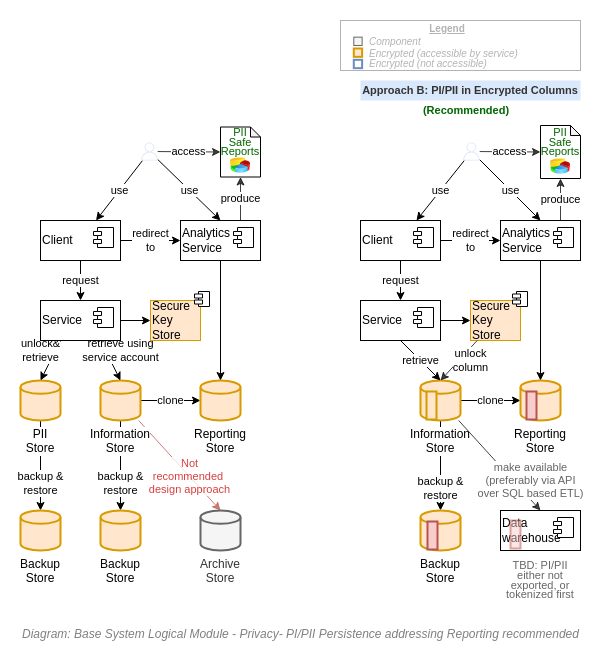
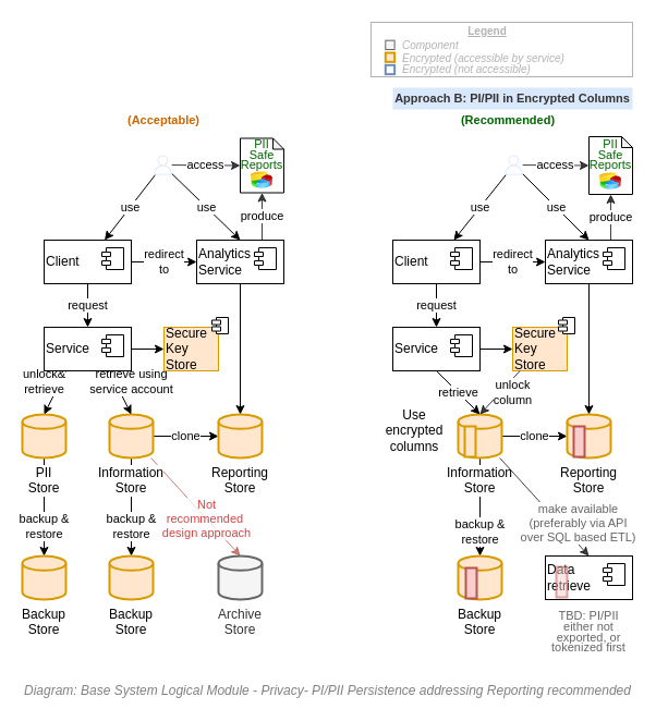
  <mxCell id="0" />
  <mxCell id="1" value="Diagram" parent="0" />
  <mxCell id="2" value="&lt;font color=&quot;#000000&quot;&gt;backup &amp;amp; &lt;br&gt;restore&lt;/font&gt;" style="edgeStyle=none;rounded=0;orthogonalLoop=1;jettySize=auto;html=1;entryX=0.5;entryY=0;entryDx=0;entryDy=0;entryPerimeter=0;endArrow=classic;endFill=1;fontColor=#CC0000;" parent="1" source="3" target="24" edge="1"><mxGeometry x="0.4" relative="1" as="geometry"><mxPoint as="offset" /></mxGeometry></mxCell>
  <mxCell id="3" value="PII Store" style="strokeWidth=2;html=1;shape=mxgraph.flowchart.database;whiteSpace=wrap;align=center;labelPosition=center;verticalLabelPosition=bottom;verticalAlign=top;labelBackgroundColor=#ffffff;fillColor=#ffe6cc;strokeColor=#d79b00;" parent="1" vertex="1"><mxGeometry x="20" y="380" width="40" height="40" as="geometry" /></mxCell>
  <mxCell id="4" value="backup &amp;amp;&lt;br&gt;restore" style="rounded=0;orthogonalLoop=1;jettySize=auto;html=1;entryX=0.5;entryY=0;entryDx=0;entryDy=0;entryPerimeter=0;endArrow=classic;endFill=1;exitX=0.5;exitY=1;exitDx=0;exitDy=0;exitPerimeter=0;" parent="1" source="7" target="8" edge="1"><mxGeometry x="0.4" relative="1" as="geometry"><mxPoint as="offset" /></mxGeometry></mxCell>
  <mxCell id="5" value="clone" style="edgeStyle=none;rounded=0;orthogonalLoop=1;jettySize=auto;html=1;entryX=0;entryY=0.5;entryDx=0;entryDy=0;entryPerimeter=0;endArrow=classic;endFill=1;" parent="1" source="7" target="10" edge="1"><mxGeometry relative="1" as="geometry" /></mxCell>
  <mxCell id="6" value="Not&lt;br&gt;recommended&amp;nbsp;&lt;br&gt;design approach" style="edgeStyle=none;rounded=0;orthogonalLoop=1;jettySize=auto;html=1;entryX=0.5;entryY=0;entryDx=0;entryDy=0;entryPerimeter=0;endArrow=classic;endFill=1;fillColor=#f8cecc;strokeColor=#b85450;fontColor=#CC0000;opacity=75;textOpacity=75;" parent="1" source="7" target="9" edge="1"><mxGeometry x="0.25" relative="1" as="geometry"><mxPoint as="offset" /></mxGeometry></mxCell>
  <mxCell id="7" value="Information&lt;br&gt;Store" style="strokeWidth=2;html=1;shape=mxgraph.flowchart.database;whiteSpace=wrap;align=center;labelPosition=center;verticalLabelPosition=bottom;verticalAlign=top;labelBackgroundColor=#ffffff;fillColor=#ffe6cc;strokeColor=#d79b00;" parent="1" vertex="1"><mxGeometry x="100" y="380" width="40" height="40" as="geometry" /></mxCell>
  <mxCell id="8" value="Backup&lt;br&gt;Store" style="strokeWidth=2;html=1;shape=mxgraph.flowchart.database;whiteSpace=wrap;align=center;labelPosition=center;verticalLabelPosition=bottom;verticalAlign=top;fillColor=#ffe6cc;strokeColor=#d79b00;" parent="1" vertex="1"><mxGeometry x="100" y="510" width="40" height="40" as="geometry" /></mxCell>
  <mxCell id="9" value="Archive Store" style="strokeWidth=2;html=1;shape=mxgraph.flowchart.database;whiteSpace=wrap;align=center;labelPosition=center;verticalLabelPosition=bottom;verticalAlign=top;fillColor=#f5f5f5;strokeColor=#666666;fontColor=#333333;" parent="1" vertex="1"><mxGeometry x="200" y="510" width="40" height="40" as="geometry" /></mxCell>
  <mxCell id="10" value="Reporting&lt;br&gt;Store" style="strokeWidth=2;html=1;shape=mxgraph.flowchart.database;whiteSpace=wrap;align=center;labelPosition=center;verticalLabelPosition=bottom;verticalAlign=top;fillColor=#ffe6cc;strokeColor=#d79b00;" parent="1" vertex="1"><mxGeometry x="200" y="380" width="40" height="40" as="geometry" /></mxCell>
  <mxCell id="11" value="unlock&amp;amp;&lt;br&gt;retrieve" style="edgeStyle=none;rounded=0;orthogonalLoop=1;jettySize=auto;html=1;entryX=0.5;entryY=0;entryDx=0;entryDy=0;entryPerimeter=0;endArrow=classic;endFill=1;exitX=0.25;exitY=1;exitDx=0;exitDy=0;" parent="1" source="14" target="3" edge="1"><mxGeometry x="-0.2" y="-13" relative="1" as="geometry"><mxPoint as="offset" /></mxGeometry></mxCell>
  <mxCell id="12" value="retrieve using &lt;br&gt;service account" style="edgeStyle=none;rounded=0;orthogonalLoop=1;jettySize=auto;html=1;entryX=0.5;entryY=0;entryDx=0;entryDy=0;entryPerimeter=0;endArrow=classic;endFill=1;exitX=0.75;exitY=1;exitDx=0;exitDy=0;" parent="1" source="14" target="7" edge="1"><mxGeometry x="-0.2" y="13" relative="1" as="geometry"><mxPoint as="offset" /></mxGeometry></mxCell>
  <mxCell id="13" style="edgeStyle=none;rounded=0;orthogonalLoop=1;jettySize=auto;html=1;entryX=0;entryY=0.5;entryDx=0;entryDy=0;endArrow=classic;endFill=1;fontColor=#000000;" parent="1" source="14" target="29" edge="1"><mxGeometry relative="1" as="geometry" /></mxCell>
  <mxCell id="14" value="Service" style="html=1;dropTarget=0;align=left;" parent="1" vertex="1"><mxGeometry x="40" y="300" width="80" height="40" as="geometry" /></mxCell>
  <mxCell id="15" value="" style="shape=component;jettyWidth=8;jettyHeight=4;" parent="14" vertex="1"><mxGeometry x="1" width="20" height="20" relative="1" as="geometry"><mxPoint x="-27" y="7" as="offset" /></mxGeometry></mxCell>
  <mxCell id="16" style="edgeStyle=none;rounded=0;orthogonalLoop=1;jettySize=auto;html=1;entryX=0.5;entryY=0;entryDx=0;entryDy=0;entryPerimeter=0;endArrow=classic;endFill=1;" parent="1" source="18" target="10" edge="1"><mxGeometry relative="1" as="geometry" /></mxCell>
  <mxCell id="17" value="produce" style="edgeStyle=none;rounded=0;orthogonalLoop=1;jettySize=auto;html=1;entryX=0.5;entryY=1;entryDx=0;entryDy=0;entryPerimeter=0;endArrow=classic;endFill=1;fontSize=11;opacity=75;exitX=0.75;exitY=0;exitDx=0;exitDy=0;" parent="1" source="18" target="60" edge="1"><mxGeometry relative="1" as="geometry" /></mxCell>
  <mxCell id="18" value="Analytics&lt;br&gt;Service" style="html=1;dropTarget=0;align=left;" parent="1" vertex="1"><mxGeometry x="180" y="220" width="80" height="40" as="geometry" /></mxCell>
  <mxCell id="19" value="" style="shape=component;jettyWidth=8;jettyHeight=4;" parent="18" vertex="1"><mxGeometry x="1" width="20" height="20" relative="1" as="geometry"><mxPoint x="-27" y="7" as="offset" /></mxGeometry></mxCell>
  <mxCell id="20" value="request" style="edgeStyle=none;rounded=0;orthogonalLoop=1;jettySize=auto;html=1;entryX=0.5;entryY=0;entryDx=0;entryDy=0;endArrow=classic;endFill=1;" parent="1" source="22" target="14" edge="1"><mxGeometry relative="1" as="geometry" /></mxCell>
  <mxCell id="21" value="redirect&lt;br&gt;to" style="edgeStyle=none;rounded=0;orthogonalLoop=1;jettySize=auto;html=1;entryX=0;entryY=0.5;entryDx=0;entryDy=0;endArrow=classic;endFill=1;" parent="1" source="22" target="18" edge="1"><mxGeometry relative="1" as="geometry" /></mxCell>
  <mxCell id="22" value="Client" style="html=1;dropTarget=0;align=left;" parent="1" vertex="1"><mxGeometry x="40" y="220" width="80" height="40" as="geometry" /></mxCell>
  <mxCell id="23" value="" style="shape=component;jettyWidth=8;jettyHeight=4;" parent="22" vertex="1"><mxGeometry x="1" width="20" height="20" relative="1" as="geometry"><mxPoint x="-27" y="7" as="offset" /></mxGeometry></mxCell>
  <mxCell id="24" value="Backup&lt;br&gt;Store" style="strokeWidth=2;html=1;shape=mxgraph.flowchart.database;whiteSpace=wrap;align=center;labelPosition=center;verticalLabelPosition=bottom;verticalAlign=top;fillColor=#ffe6cc;strokeColor=#d79b00;" parent="1" vertex="1"><mxGeometry x="20" y="510" width="40" height="40" as="geometry" /></mxCell>
  <mxCell id="25" value="use" style="edgeStyle=none;rounded=0;orthogonalLoop=1;jettySize=auto;html=1;endArrow=classic;endFill=1;" parent="1" source="28" target="22" edge="1"><mxGeometry relative="1" as="geometry" /></mxCell>
  <mxCell id="26" value="use" style="edgeStyle=none;rounded=0;orthogonalLoop=1;jettySize=auto;html=1;entryX=0.5;entryY=0;entryDx=0;entryDy=0;endArrow=classic;endFill=1;fontColor=#000000;" parent="1" source="28" target="18" edge="1"><mxGeometry relative="1" as="geometry" /></mxCell>
  <mxCell id="27" value="access" style="edgeStyle=none;rounded=0;orthogonalLoop=1;jettySize=auto;html=1;entryX=0;entryY=0.5;entryDx=0;entryDy=0;entryPerimeter=0;endArrow=classic;endFill=1;fontSize=11;opacity=75;" parent="1" source="28" target="60" edge="1"><mxGeometry relative="1" as="geometry" /></mxCell>
  <mxCell id="28" value="" style="outlineConnect=0;fillColor=#dae8fc;strokeColor=#6c8ebf;dashed=0;verticalLabelPosition=bottom;verticalAlign=top;align=center;html=1;fontSize=12;fontStyle=0;aspect=fixed;pointerEvents=1;shape=mxgraph.aws4.user;labelBackgroundColor=#ffffff;" parent="1" vertex="1"><mxGeometry x="140" y="142" width="18" height="18" as="geometry" /></mxCell>
  <mxCell id="29" value="Secure &lt;br&gt;Key &lt;br&gt;Store" style="html=1;dropTarget=0;align=left;imageWidth=12;imageHeight=12;imageAspect=1;fillColor=#ffe6cc;strokeColor=#d79b00;" parent="1" vertex="1"><mxGeometry x="150" y="300" width="50" height="40" as="geometry" /></mxCell>
  <mxCell id="30" value="" style="shape=component;jettyWidth=8;jettyHeight=4;aspect=fixed;" parent="29" vertex="1"><mxGeometry x="1" width="15" height="15" relative="1" as="geometry"><mxPoint x="-6" y="-9" as="offset" /></mxGeometry></mxCell>
  <mxCell id="31" value="backup &amp;amp;&lt;br&gt;restore" style="rounded=0;orthogonalLoop=1;jettySize=auto;html=1;entryX=0.5;entryY=0;entryDx=0;entryDy=0;entryPerimeter=0;endArrow=classic;endFill=1;exitX=0.5;exitY=1;exitDx=0;exitDy=0;exitPerimeter=0;" parent="1" source="33" target="34" edge="1"><mxGeometry x="0.5" relative="1" as="geometry"><mxPoint as="offset" /></mxGeometry></mxCell>
  <mxCell id="32" value="clone" style="edgeStyle=none;rounded=0;orthogonalLoop=1;jettySize=auto;html=1;entryX=0;entryY=0.5;entryDx=0;entryDy=0;entryPerimeter=0;endArrow=classic;endFill=1;" parent="1" source="33" target="35" edge="1"><mxGeometry relative="1" as="geometry" /></mxCell>
  <mxCell id="33" value="Information&lt;br&gt;Store" style="strokeWidth=2;html=1;shape=mxgraph.flowchart.database;whiteSpace=wrap;align=center;labelPosition=center;verticalLabelPosition=bottom;verticalAlign=top;labelBackgroundColor=#ffffff;fillColor=#ffe6cc;strokeColor=#d79b00;" parent="1" vertex="1"><mxGeometry x="420" y="380" width="40" height="40" as="geometry" /></mxCell>
  <mxCell id="34" value="Backup&lt;br&gt;Store" style="strokeWidth=2;html=1;shape=mxgraph.flowchart.database;whiteSpace=wrap;align=center;labelPosition=center;verticalLabelPosition=bottom;verticalAlign=top;fillColor=#ffe6cc;strokeColor=#d79b00;" parent="1" vertex="1"><mxGeometry x="420" y="510" width="40" height="40" as="geometry" /></mxCell>
  <mxCell id="35" value="Reporting&lt;br&gt;Store" style="strokeWidth=2;html=1;shape=mxgraph.flowchart.database;whiteSpace=wrap;align=center;labelPosition=center;verticalLabelPosition=bottom;verticalAlign=top;fillColor=#ffe6cc;strokeColor=#d79b00;" parent="1" vertex="1"><mxGeometry x="520" y="380" width="40" height="40" as="geometry" /></mxCell>
  <mxCell id="36" value="retrieve" style="edgeStyle=none;rounded=0;orthogonalLoop=1;jettySize=auto;html=1;entryX=0.5;entryY=0;entryDx=0;entryDy=0;entryPerimeter=0;endArrow=classic;endFill=1;exitX=0.5;exitY=1;exitDx=0;exitDy=0;" parent="1" source="38" target="33" edge="1"><mxGeometry relative="1" as="geometry" /></mxCell>
  <mxCell id="37" style="edgeStyle=none;rounded=0;orthogonalLoop=1;jettySize=auto;html=1;entryX=0;entryY=0.5;entryDx=0;entryDy=0;endArrow=classic;endFill=1;fontColor=#000000;" parent="1" source="38" target="52" edge="1"><mxGeometry relative="1" as="geometry" /></mxCell>
  <mxCell id="38" value="Service" style="html=1;dropTarget=0;align=left;" parent="1" vertex="1"><mxGeometry x="360" y="300" width="80" height="40" as="geometry" /></mxCell>
  <mxCell id="39" value="" style="shape=component;jettyWidth=8;jettyHeight=4;" parent="38" vertex="1"><mxGeometry x="1" width="20" height="20" relative="1" as="geometry"><mxPoint x="-27" y="7" as="offset" /></mxGeometry></mxCell>
  <mxCell id="40" style="edgeStyle=none;rounded=0;orthogonalLoop=1;jettySize=auto;html=1;entryX=0.5;entryY=0;entryDx=0;entryDy=0;entryPerimeter=0;endArrow=classic;endFill=1;" parent="1" source="42" target="35" edge="1"><mxGeometry relative="1" as="geometry" /></mxCell>
  <mxCell id="41" value="produce" style="edgeStyle=none;rounded=0;orthogonalLoop=1;jettySize=auto;html=1;entryX=0.5;entryY=1;entryDx=0;entryDy=0;entryPerimeter=0;endArrow=classic;endFill=1;fontSize=11;opacity=75;exitX=0.75;exitY=0;exitDx=0;exitDy=0;" parent="1" source="42" target="62" edge="1"><mxGeometry relative="1" as="geometry" /></mxCell>
  <mxCell id="42" value="Analytics&lt;br&gt;Service" style="html=1;dropTarget=0;align=left;" parent="1" vertex="1"><mxGeometry x="500" y="220" width="80" height="40" as="geometry" /></mxCell>
  <mxCell id="43" value="" style="shape=component;jettyWidth=8;jettyHeight=4;" parent="42" vertex="1"><mxGeometry x="1" width="20" height="20" relative="1" as="geometry"><mxPoint x="-27" y="7" as="offset" /></mxGeometry></mxCell>
  <mxCell id="44" value="request" style="edgeStyle=none;rounded=0;orthogonalLoop=1;jettySize=auto;html=1;entryX=0.5;entryY=0;entryDx=0;entryDy=0;endArrow=classic;endFill=1;" parent="1" source="46" target="38" edge="1"><mxGeometry relative="1" as="geometry" /></mxCell>
  <mxCell id="45" value="redirect&lt;br&gt;to" style="edgeStyle=none;rounded=0;orthogonalLoop=1;jettySize=auto;html=1;entryX=0;entryY=0.5;entryDx=0;entryDy=0;endArrow=classic;endFill=1;" parent="1" source="46" target="42" edge="1"><mxGeometry relative="1" as="geometry" /></mxCell>
  <mxCell id="46" value="Client" style="html=1;dropTarget=0;align=left;" parent="1" vertex="1"><mxGeometry x="360" y="220" width="80" height="40" as="geometry" /></mxCell>
  <mxCell id="47" value="" style="shape=component;jettyWidth=8;jettyHeight=4;" parent="46" vertex="1"><mxGeometry x="1" width="20" height="20" relative="1" as="geometry"><mxPoint x="-27" y="7" as="offset" /></mxGeometry></mxCell>
  <mxCell id="48" value="use" style="edgeStyle=none;rounded=0;orthogonalLoop=1;jettySize=auto;html=1;endArrow=classic;endFill=1;" parent="1" source="51" target="46" edge="1"><mxGeometry relative="1" as="geometry" /></mxCell>
  <mxCell id="49" value="use" style="edgeStyle=none;rounded=0;orthogonalLoop=1;jettySize=auto;html=1;entryX=0.5;entryY=0;entryDx=0;entryDy=0;endArrow=classic;endFill=1;fontColor=#000000;" parent="1" source="51" target="42" edge="1"><mxGeometry relative="1" as="geometry" /></mxCell>
  <mxCell id="50" value="access" style="edgeStyle=none;rounded=0;orthogonalLoop=1;jettySize=auto;html=1;entryX=0;entryY=0.5;entryDx=0;entryDy=0;entryPerimeter=0;endArrow=classic;endFill=1;fontSize=11;opacity=75;" parent="1" source="51" target="62" edge="1"><mxGeometry relative="1" as="geometry" /></mxCell>
  <mxCell id="51" value="" style="outlineConnect=0;fillColor=#dae8fc;strokeColor=#6c8ebf;dashed=0;verticalLabelPosition=bottom;verticalAlign=top;align=center;html=1;fontSize=12;fontStyle=0;aspect=fixed;pointerEvents=1;shape=mxgraph.aws4.user;labelBackgroundColor=#ffffff;" parent="1" vertex="1"><mxGeometry x="462" y="142" width="18" height="18" as="geometry" /></mxCell>
  <mxCell id="52" value="Secure &lt;br&gt;Key &lt;br&gt;Store" style="html=1;dropTarget=0;align=left;imageWidth=12;imageHeight=12;imageAspect=1;fillColor=#ffe6cc;strokeColor=#d79b00;" parent="1" vertex="1"><mxGeometry x="470" y="300" width="50" height="40" as="geometry" /></mxCell>
  <mxCell id="53" value="" style="shape=component;jettyWidth=8;jettyHeight=4;aspect=fixed;" parent="52" vertex="1"><mxGeometry x="1" width="15" height="15" relative="1" as="geometry"><mxPoint x="-8" y="-9" as="offset" /></mxGeometry></mxCell>
  <mxCell id="54" value="" style="rounded=0;whiteSpace=wrap;html=1;labelBackgroundColor=#ffffff;align=left;fillColor=#ffe6cc;strokeColor=#d79b00;strokeWidth=2;" parent="1" vertex="1"><mxGeometry x="426" y="391" width="10" height="28" as="geometry" /></mxCell>
+ <mxCell id="55" value="Use encrypted&lt;br&gt;columns" style="text;html=1;strokeColor=none;fillColor=none;align=center;verticalAlign=middle;whiteSpace=wrap;rounded=0;labelBackgroundColor=#ffffff;fontColor=#000000;" parent="1" vertex="1"><mxGeometry x="360" y="380" width="40" height="30" as="geometry" /></mxCell>
  <mxCell id="56" value="" style="rounded=0;whiteSpace=wrap;html=1;labelBackgroundColor=#ffffff;align=left;fillColor=#f8cecc;strokeColor=#b85450;strokeWidth=2;" parent="1" vertex="1"><mxGeometry x="526" y="391" width="10" height="28" as="geometry" /></mxCell>
  <mxCell id="57" value="&lt;font style=&quot;font-size: 11px&quot;&gt;Approach B: PI/PII in Encrypted Columns&lt;/font&gt;" style="rounded=0;whiteSpace=wrap;html=1;labelBackgroundColor=none;fontColor=#333333;align=center;fillColor=#dae8fc;strokeColor=none;fontStyle=1;" parent="1" vertex="1"><mxGeometry x="360" y="80" width="220" height="20" as="geometry" /></mxCell>
  <mxCell id="58" value="(Recommended)" style="text;html=1;strokeColor=none;fillColor=none;align=center;verticalAlign=middle;whiteSpace=wrap;rounded=0;labelBackgroundColor=none;fontSize=11;fontStyle=1;fontColor=#006600;" parent="1" vertex="1"><mxGeometry x="406" y="100" width="120" height="20" as="geometry" /></mxCell>
+ <mxCell id="59" value="&lt;font color=&quot;#cc6600&quot;&gt;&lt;b&gt;(Acceptable)&lt;/b&gt;&lt;/font&gt;" style="text;html=1;strokeColor=none;fillColor=none;align=center;verticalAlign=middle;whiteSpace=wrap;rounded=0;labelBackgroundColor=none;fontSize=11;fontColor=#000000;" parent="1" vertex="1"><mxGeometry x="100" y="100" width="100" height="20" as="geometry" /></mxCell>
  <mxCell id="60" value="&lt;p style=&quot;line-height: 90%&quot;&gt;PII Safe Reports&lt;/p&gt;" style="shape=note;whiteSpace=wrap;html=1;backgroundOutline=1;darkOpacity=0.05;fontFamily=Helvetica;fontSize=11;fontColor=#006600;align=center;strokeColor=#000000;fillColor=#ffffff;size=10;spacingTop=-19;" parent="1" vertex="1"><mxGeometry x="220" y="126.5" width="40" height="50" as="geometry" /></mxCell>
  <mxCell id="61" value="" style="image;html=1;image=img/lib/clip_art/finance/Pie_Chart_128x128.png;labelBackgroundColor=none;fontSize=11;fontColor=#006600;align=center;" parent="1" vertex="1"><mxGeometry x="230" y="150" width="20" height="30" as="geometry" /></mxCell>
  <mxCell id="62" value="&lt;p style=&quot;line-height: 90%&quot;&gt;PII Safe Reports&lt;/p&gt;" style="shape=note;whiteSpace=wrap;html=1;backgroundOutline=1;darkOpacity=0.05;fontFamily=Helvetica;fontSize=11;fontColor=#006600;align=center;strokeColor=#000000;fillColor=#ffffff;size=10;spacingTop=-19;" parent="1" vertex="1"><mxGeometry x="540" y="125" width="40" height="53" as="geometry" /></mxCell>
  <mxCell id="63" value="" style="image;html=1;image=img/lib/clip_art/finance/Pie_Chart_128x128.png;labelBackgroundColor=none;fontSize=11;fontColor=#006600;align=center;" parent="1" vertex="1"><mxGeometry x="550" y="151" width="20" height="30" as="geometry" /></mxCell>
  <mxCell id="64" value="" style="rounded=0;whiteSpace=wrap;html=1;labelBackgroundColor=#ffffff;align=left;fillColor=#f8cecc;strokeColor=#b85450;strokeWidth=2;" parent="1" vertex="1"><mxGeometry x="427" y="521" width="10" height="28" as="geometry" /></mxCell>
- <mxCell id="65" value="Data &lt;br&gt;warehouse" style="html=1;dropTarget=0;align=left;" parent="1" vertex="1"><mxGeometry x="500" y="510" width="80" height="40" as="geometry" /></mxCell>
+ <mxCell id="65" value="Data &lt;br&gt;retrieve" style="html=1;dropTarget=0;align=left;" parent="1" vertex="1"><mxGeometry x="500" y="510" width="80" height="40" as="geometry" /></mxCell>
  <mxCell id="66" value="" style="shape=component;jettyWidth=8;jettyHeight=4;" parent="65" vertex="1"><mxGeometry x="1" width="20" height="20" relative="1" as="geometry"><mxPoint x="-27" y="7" as="offset" /></mxGeometry></mxCell>
  <mxCell id="67" value="" style="rounded=0;whiteSpace=wrap;html=1;labelBackgroundColor=#ffffff;align=left;fillColor=#f8cecc;strokeColor=#b85450;strokeWidth=2;opacity=50;" parent="1" vertex="1"><mxGeometry x="510" y="520" width="10" height="28" as="geometry" /></mxCell>
  <mxCell id="68" value="Title/Diagram" parent="0" />
  <mxCell id="69" value="&lt;font style=&quot;font-size: 12px&quot;&gt;&lt;span style=&quot;font-size: 12px&quot;&gt;Diagram: Base System Logical Module -&amp;nbsp;&lt;/span&gt;Privacy- PI/PII Persistence addressing Reporting recommended&lt;/font&gt;" style="text;strokeColor=none;fillColor=none;html=1;fontSize=24;fontStyle=2;verticalAlign=middle;align=left;shadow=0;glass=0;comic=0;opacity=30;fontColor=#808080;" parent="68" vertex="1"><mxGeometry x="20" y="620" width="520" height="20" as="geometry" /></mxCell>
  <mxCell id="70" value="unlock&lt;br&gt;column" style="edgeStyle=none;rounded=0;orthogonalLoop=1;jettySize=auto;html=1;entryX=0.5;entryY=0;entryDx=0;entryDy=0;entryPerimeter=0;endArrow=classic;endFill=1;fontSize=11;fontColor=#000000;opacity=75;" parent="68" source="52" target="33" edge="1"><mxGeometry x="-0.291" y="9" relative="1" as="geometry"><mxPoint as="offset" /></mxGeometry></mxCell>
  <mxCell id="71" value="make available&lt;br&gt;(preferably via API&lt;br&gt;over SQL based ETL)" style="edgeStyle=none;rounded=0;orthogonalLoop=1;jettySize=auto;html=1;entryX=0.5;entryY=0;entryDx=0;entryDy=0;endArrow=classic;endFill=1;fontSize=11;opacity=75;fontColor=#666666;" parent="68" source="33" target="65" edge="1"><mxGeometry x="0.524" y="13" relative="1" as="geometry"><mxPoint as="offset" /></mxGeometry></mxCell>
  <mxCell id="72" value="&lt;p style=&quot;line-height: 90%&quot;&gt;TBD: PI/PII either not exported, or tokenized first&lt;/p&gt;" style="text;html=1;strokeColor=none;fillColor=none;align=center;verticalAlign=middle;whiteSpace=wrap;rounded=0;labelBackgroundColor=none;fontSize=11;fontColor=#666666;opacity=50;" parent="68" vertex="1"><mxGeometry x="500" y="560" width="80" height="40" as="geometry" /></mxCell>
  <mxCell id="73" value="Context/Legend" parent="0" />
  <mxCell id="74" value="" style="rounded=0;whiteSpace=wrap;html=1;fontSize=10;align=left;container=1;collapsible=0;fontColor=#B3B3B3;strokeColor=#B3B3B3;" parent="73" vertex="1"><mxGeometry x="340" y="20" width="240" height="50" as="geometry" /></mxCell>
  <mxCell id="75" value="" style="whiteSpace=wrap;html=1;aspect=fixed;fillColor=#f5f5f5;strokeColor=#666666;fontSize=10;align=left;fontStyle=2;strokeWidth=1;fontColor=#333333;" parent="74" vertex="1"><mxGeometry x="13.294" y="16.667" width="8.333" height="8.333" as="geometry" /></mxCell>
  <mxCell id="76" value="" style="whiteSpace=wrap;html=1;aspect=fixed;fillColor=#ffe6cc;strokeColor=#d79b00;fontSize=10;align=left;fontStyle=2;strokeWidth=2;" parent="74" vertex="1"><mxGeometry x="13.294" y="28" width="8.333" height="8.333" as="geometry" /></mxCell>
  <mxCell id="77" value="" style="whiteSpace=wrap;html=1;aspect=fixed;fillColor=none;strokeColor=#6c8ebf;fontSize=10;align=left;fontStyle=2;strokeWidth=2;" parent="74" vertex="1"><mxGeometry x="13.294" y="39.333" width="8.333" height="8.333" as="geometry" /></mxCell>
  <mxCell id="78" value="Component" style="text;html=1;strokeColor=none;fillColor=none;align=left;verticalAlign=middle;whiteSpace=wrap;rounded=0;fontSize=10;fontStyle=2;fontColor=#B3B3B3;" parent="74" vertex="1"><mxGeometry x="26.595" y="16.667" width="213.405" height="8.333" as="geometry" /></mxCell>
  <mxCell id="79" value="Encrypted (accessible by service)" style="text;html=1;strokeColor=none;fillColor=none;align=left;verticalAlign=middle;whiteSpace=wrap;rounded=0;fontSize=10;fontStyle=2;fontColor=#B3B3B3;" parent="74" vertex="1"><mxGeometry x="26.59" y="30" width="213.41" height="6.33" as="geometry" /></mxCell>
  <mxCell id="80" value="Encrypted (not accessible)" style="text;html=1;strokeColor=none;fillColor=none;align=left;verticalAlign=middle;whiteSpace=wrap;rounded=0;fontSize=10;fontStyle=2;fontColor=#B3B3B3;" parent="74" vertex="1"><mxGeometry x="26.595" y="39.333" width="213.405" height="8.333" as="geometry" /></mxCell>
  <mxCell id="81" value="Legend" style="text;html=1;strokeColor=none;fillColor=none;align=center;verticalAlign=middle;whiteSpace=wrap;rounded=0;fontSize=10;fontStyle=5;fontColor=#B3B3B3;" parent="74" vertex="1"><mxGeometry x="26.589" width="159.534" height="16.667" as="geometry" /></mxCell>
